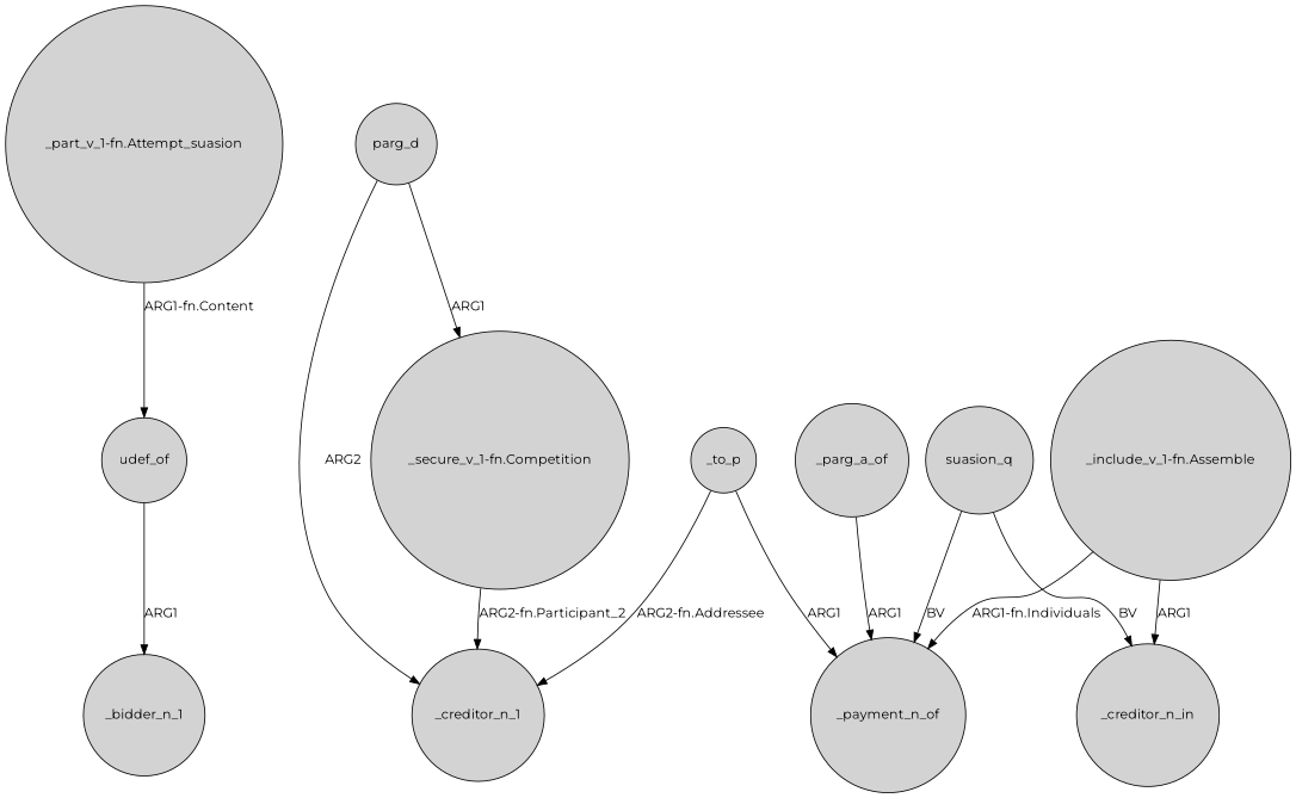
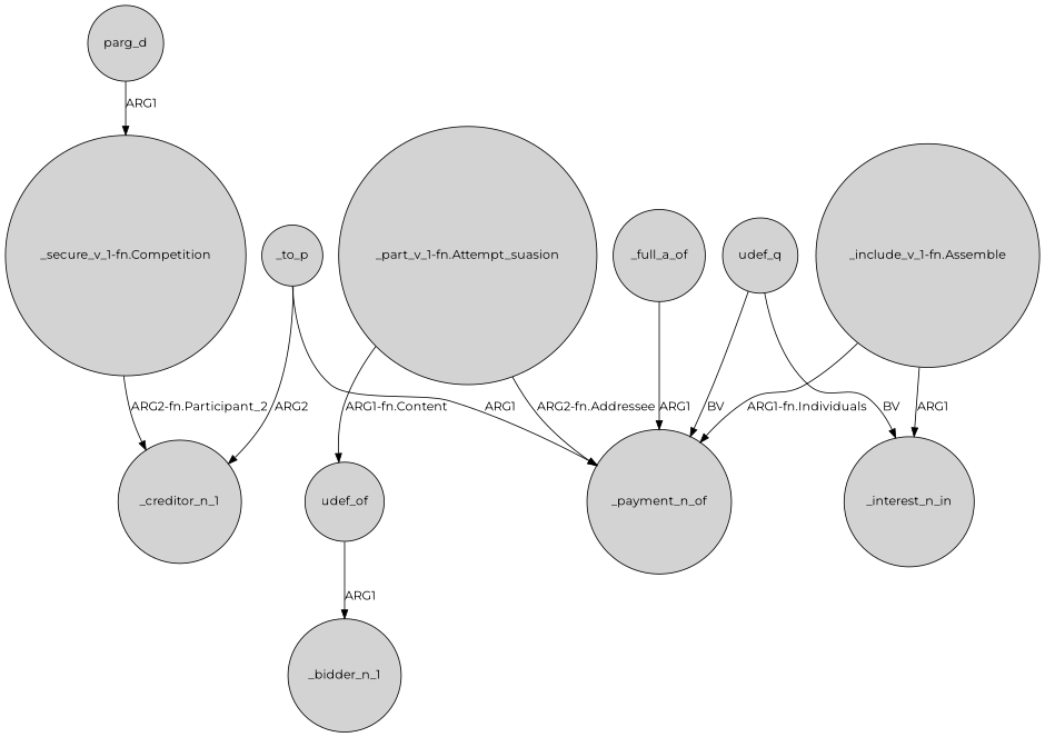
  digraph {
    fontname=Montserrat
    node [fontname=Montserrat shape=circle style=filled]
    edge [fontname=Montserrat]
    n1 [label=udef_of]
    _bidder_n_1
-   _full_a_of [label=_parg_a_of]
+   _full_a_of
    _payment_n_of
    _to_p
    _creditor_n_1
-   udef_q [label=suasion_q]
-   _interest_n_in [label=_creditor_n_in]
+   udef_q
+   _interest_n_in
    "_secure_v_1-fn.Competition"
    n10 [label="_part_v_1-fn.Attempt_suasion"]
    "_include_v_1-fn.Assemble"
    parg_d
    n1 -> _bidder_n_1 [label=ARG1]
    _full_a_of -> _payment_n_of [label=ARG1]
    _to_p -> _payment_n_of [label=ARG1]
-   _to_p -> _creditor_n_1 [label="ARG2-fn.Addressee"]
+   _to_p -> _creditor_n_1 [label=ARG2]
    udef_q -> _payment_n_of [label=BV]
    udef_q -> _interest_n_in [label=BV]
    "_secure_v_1-fn.Competition" -> _creditor_n_1 [label="ARG2-fn.Participant_2"]
    n10 -> n1 [label="ARG1-fn.Content"]
+   n10 -> _payment_n_of [label="ARG2-fn.Addressee"]
    "_include_v_1-fn.Assemble" -> _payment_n_of [label="ARG1-fn.Individuals"]
    "_include_v_1-fn.Assemble" -> _interest_n_in [label=ARG1]
-   parg_d -> _creditor_n_1 [label=ARG2]
    parg_d -> "_secure_v_1-fn.Competition" [label=ARG1]
  }
